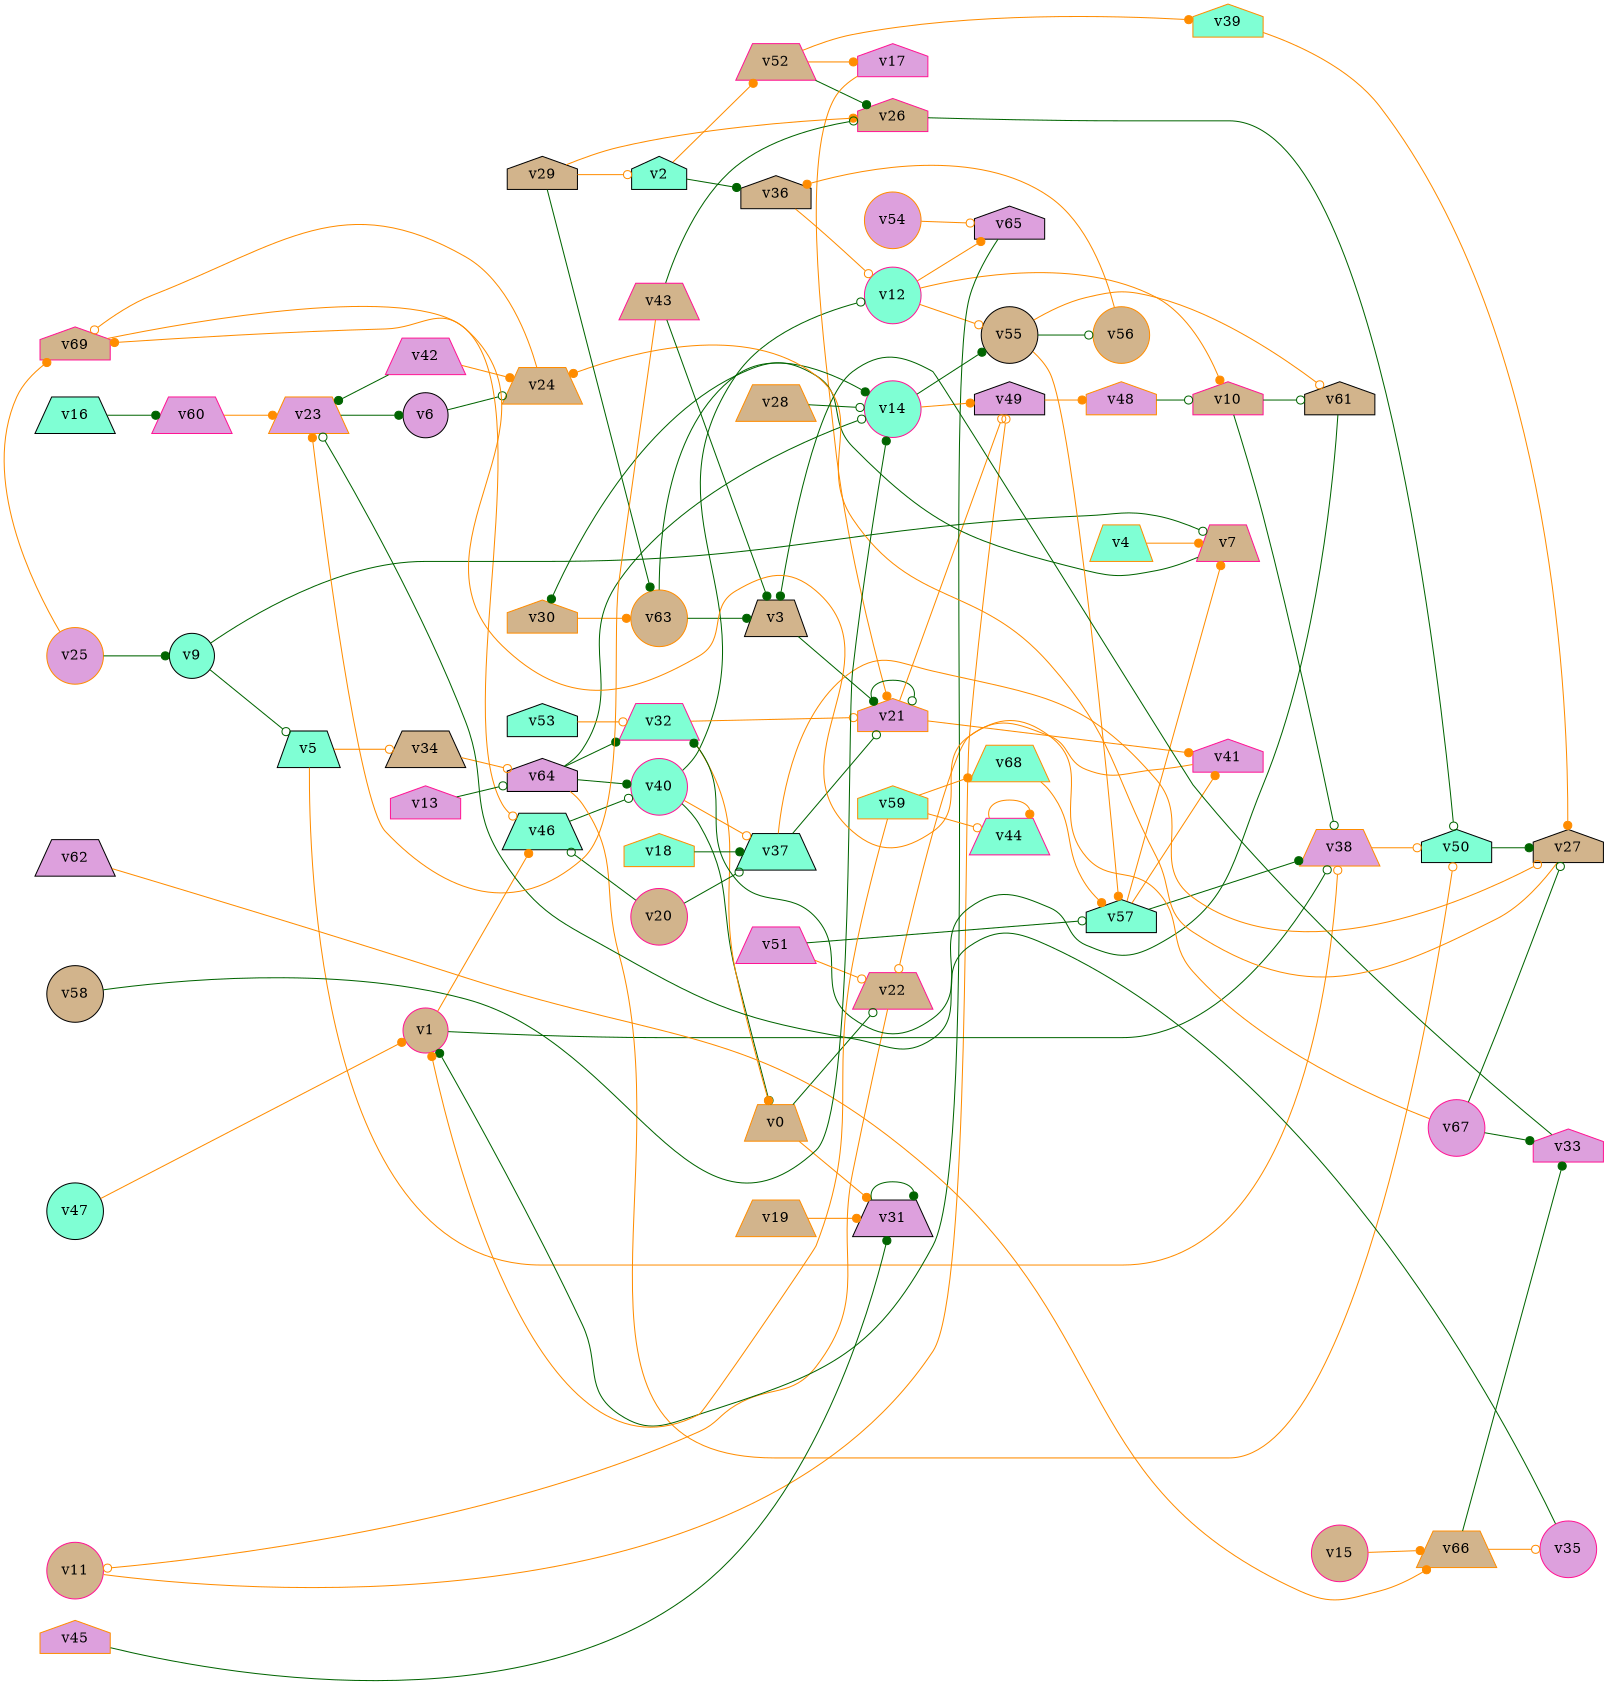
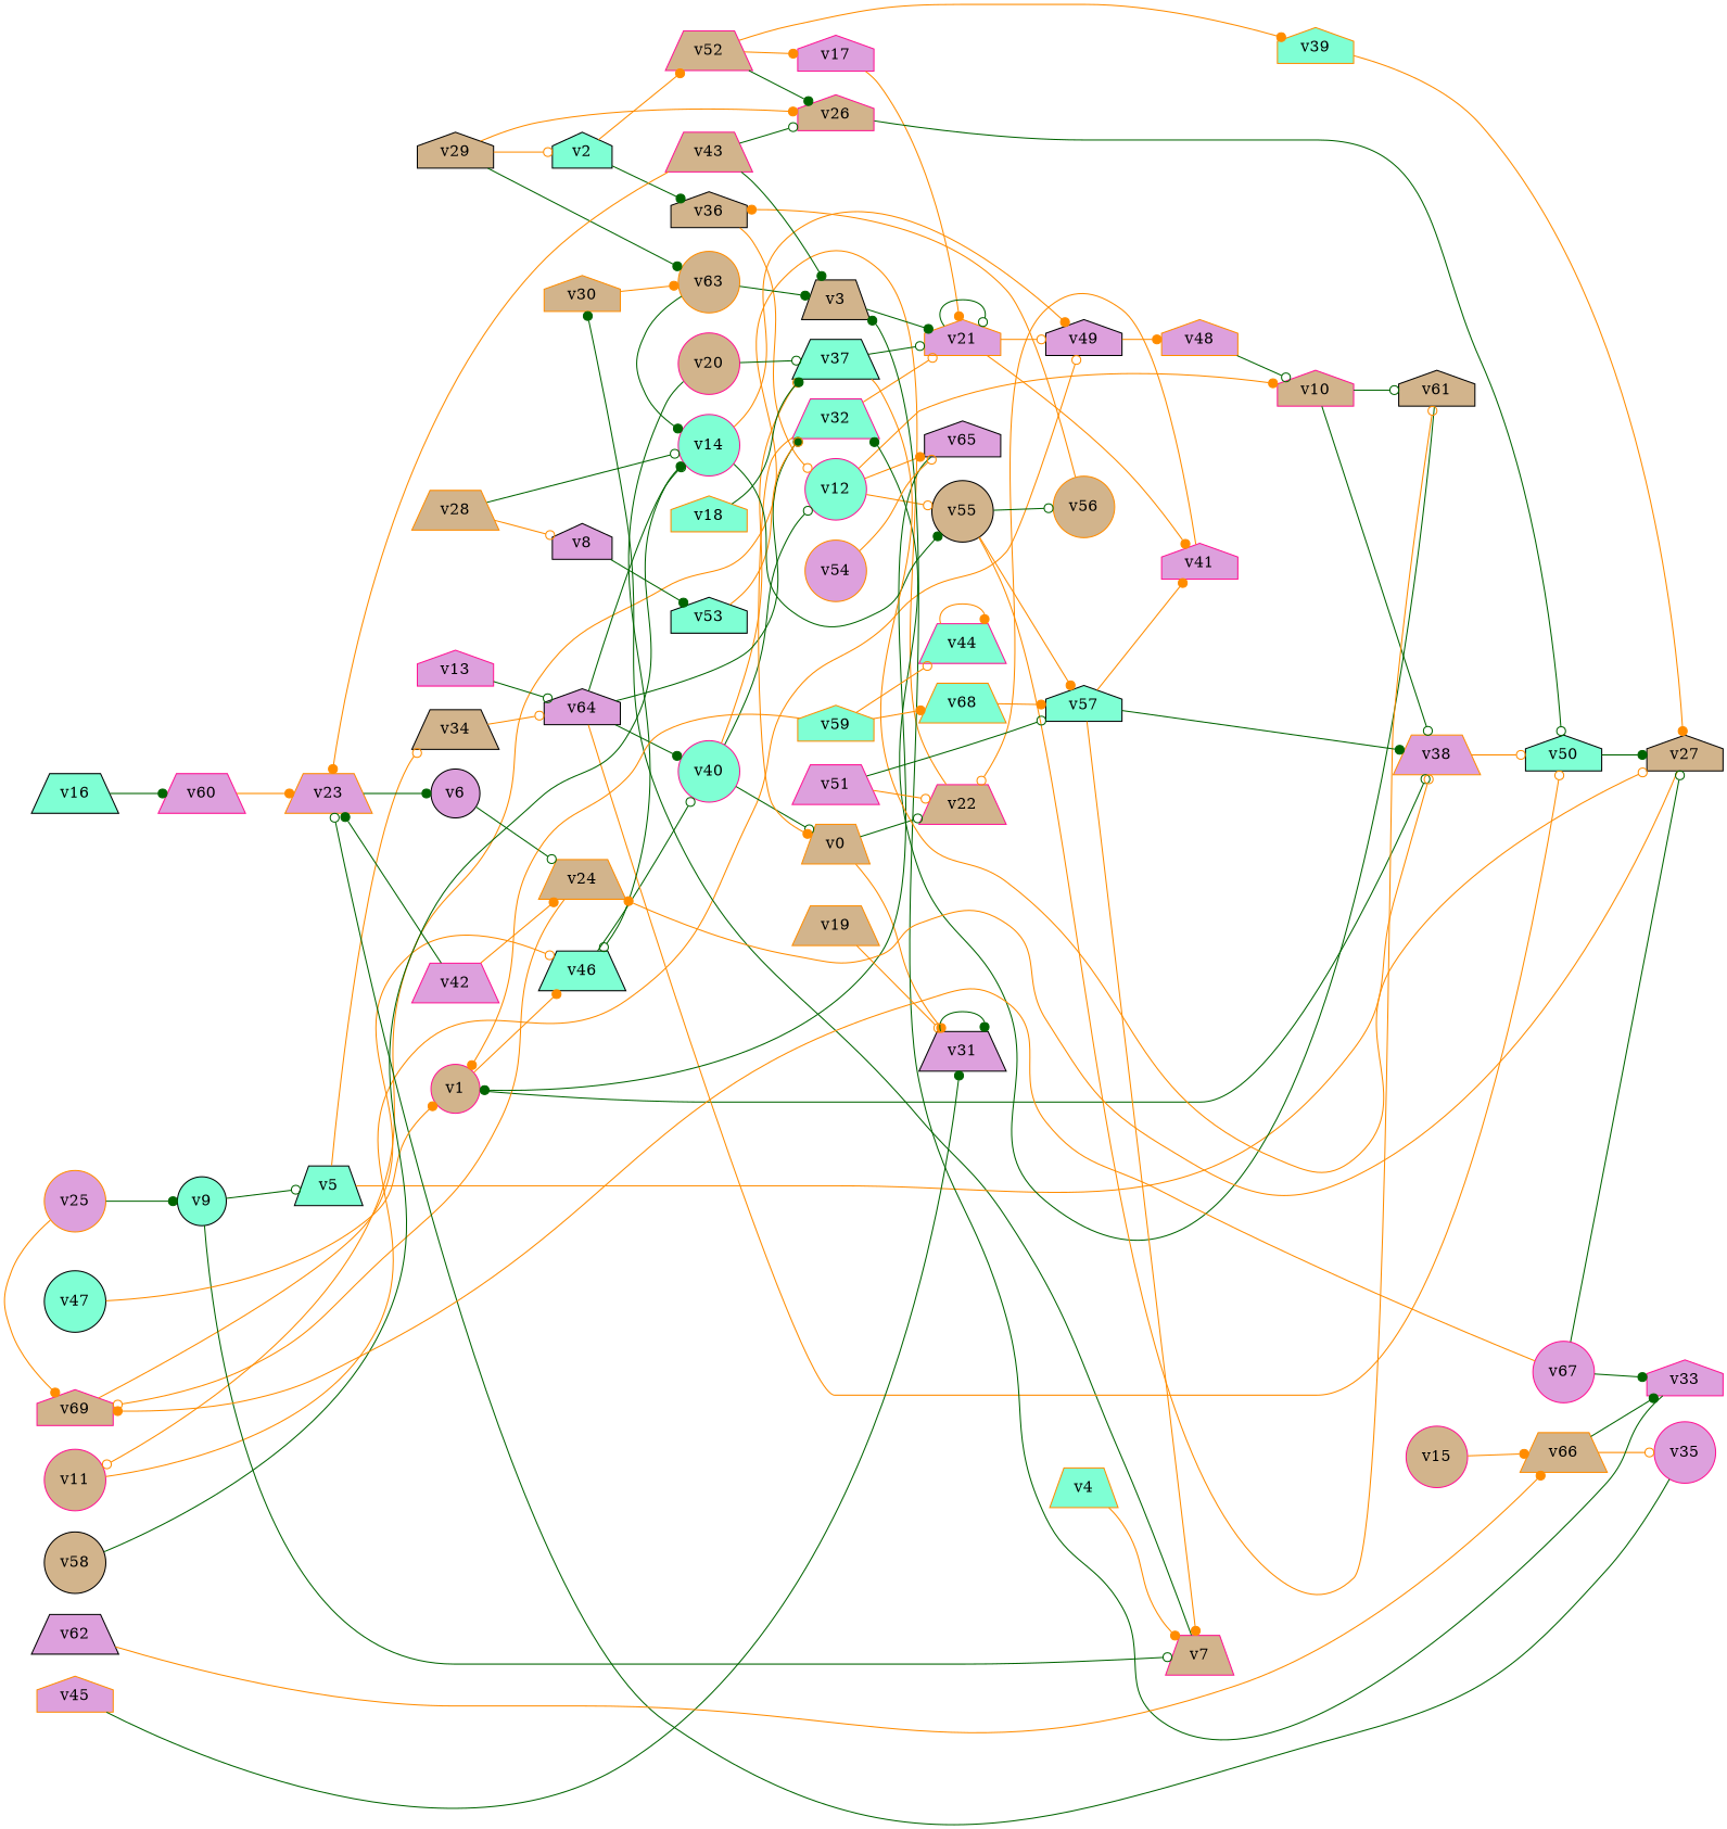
  digraph {
    rankdir=LR
    node [color=deeppink fillcolor=tan player=1 shape=trapezium style=filled]
    edge [arrowhead=dot color=darkorange]
    v0 [color=darkorange player=0]
    v22
    v31 [color=black fillcolor=plum]
    v11 [player=0 shape=circle]
    v1 [shape=circle]
    v38 [color=darkorange fillcolor=plum]
    v46 [color=black fillcolor=aquamarine player=0]
    v50 [color=black fillcolor=aquamarine player=0 shape=house]
    v40 [fillcolor=aquamarine shape=circle]
    v2 [color=black fillcolor=aquamarine player=0 shape=house]
    v36 [color=black player=0 shape=house]
    v52 [player=0]
    v12 [fillcolor=aquamarine player=0 shape=circle]
    v17 [fillcolor=plum shape=house]
    v26 [player=0 shape=house]
    v39 [color=darkorange fillcolor=aquamarine shape=house]
    v3 [color=black player=0]
    v21 [color=darkorange fillcolor=plum player=0 shape=house]
    v49 [color=black fillcolor=plum shape=house]
    v41 [fillcolor=plum shape=house]
    v4 [color=darkorange fillcolor=aquamarine player=0]
    v7 [player=0]
    v30 [color=darkorange shape=house]
    v5 [color=black fillcolor=aquamarine player=0]
    v34 [color=black player=0]
    v64 [color=black fillcolor=plum player=0 shape=house]
    v6 [color=black fillcolor=plum player=0 shape=circle]
    v24 [color=darkorange]
    v69 [shape=house]
    v63 [color=darkorange player=0 shape=circle]
+   v8 [color=black fillcolor=plum shape=house]
    v53 [color=black fillcolor=aquamarine shape=house]
    v32 [fillcolor=aquamarine]
    v9 [color=black fillcolor=aquamarine player=0 shape=circle]
    v10 [shape=house]
    v61 [color=black shape=house]
    v48 [color=darkorange fillcolor=plum player=0 shape=house]
    v55 [color=black player=0 shape=circle]
    v65 [color=black fillcolor=plum player=0 shape=house]
    v57 [color=black fillcolor=aquamarine shape=house]
    v56 [color=darkorange shape=circle]
    v13 [fillcolor=plum player=0 shape=house]
    v14 [fillcolor=aquamarine shape=circle]
    v15 [player=0 shape=circle]
    v66 [color=darkorange]
    v33 [fillcolor=plum player=0 shape=house]
    v35 [fillcolor=plum shape=circle]
    v16 [color=black fillcolor=aquamarine player=0]
    v60 [fillcolor=plum player=0]
    v23 [color=darkorange fillcolor=plum]
    v18 [color=darkorange fillcolor=aquamarine shape=house]
    v37 [color=black fillcolor=aquamarine]
    v19 [color=darkorange player=0]
    v20 [shape=circle]
    v27 [color=black shape=house]
    v25 [color=darkorange fillcolor=plum player=0 shape=circle]
    v28 [color=darkorange player=0]
    v29 [color=black shape=house]
    v42 [fillcolor=plum]
    v43
    v44 [fillcolor=aquamarine player=0]
    v45 [color=darkorange fillcolor=plum shape=house]
    v47 [color=black fillcolor=aquamarine shape=circle]
    v51 [fillcolor=plum]
    v62 [color=black fillcolor=plum]
    v54 [color=darkorange fillcolor=plum shape=circle]
    v58 [color=black player=0 shape=circle]
    v59 [color=darkorange fillcolor=aquamarine shape=house]
    v68 [color=darkorange fillcolor=aquamarine player=0]
    v67 [fillcolor=plum shape=circle]
    v0 -> v22 [arrowhead=odot color=darkgreen]
    v0 -> v31
    v22 -> v11 [arrowhead=odot constraint="t < 9"]
    v31 -> v31 [color=darkgreen]
    v11 -> v49 [arrowhead=odot constraint="t >= 4"]
    v1 -> v38 [arrowhead=odot color=darkgreen]
    v1 -> v46
    v38 -> v50 [arrowhead=odot]
    v46 -> v40 [arrowhead=odot color=darkgreen]
    v50 -> v27 [color=darkgreen]
    v40 -> v0 [arrowhead=odot color=darkgreen]
    v40 -> v12 [arrowhead=odot color=darkgreen]
    v40 -> v37 [arrowhead=odot]
    v2 -> v36 [color=darkgreen]
    v2 -> v52
    v36 -> v12 [arrowhead=odot]
    v52 -> v17
    v52 -> v26 [color=darkgreen]
    v52 -> v39
    v12 -> v10
    v12 -> v55 [arrowhead=odot]
    v12 -> v65
    v17 -> v21 [constraint="t < 14"]
    v26 -> v50 [arrowhead=odot color=darkgreen]
    v39 -> v27
    v3 -> v21 [color=darkgreen]
    v21 -> v21 [arrowhead=odot color=darkgreen]
    v21 -> v49 [arrowhead=odot]
    v21 -> v41
    v49 -> v48
    v41 -> v22 [arrowhead=odot constraint="t < 5"]
    v4 -> v7
    v7 -> v30 [color=darkgreen constraint="t < 11"]
    v30 -> v63
    v5 -> v38 [arrowhead=odot]
    v5 -> v34 [arrowhead=odot]
    v34 -> v64 [arrowhead=odot]
    v64 -> v50 [arrowhead=odot]
    v64 -> v40 [color=darkgreen]
    v64 -> v32 [color=darkgreen]
    v64 -> v14 [arrowhead=odot color=darkgreen]
    v6 -> v24 [arrowhead=odot color=darkgreen]
    v24 -> v69 [arrowhead=odot constraint="t mod 3 == 0"]
    v69 -> v46 [arrowhead=odot constraint="t >= 2"]
    v63 -> v3 [color=darkgreen]
    v63 -> v14 [color=darkgreen constraint="t >= 2"]
+   v8 -> v53 [color=darkgreen]
    v53 -> v32 [arrowhead=odot]
    v32 -> v0 [constraint="t mod 3 == 0"]
    v32 -> v21 [arrowhead=odot]
    v9 -> v7 [arrowhead=odot color=darkgreen]
    v9 -> v5 [arrowhead=odot color=darkgreen]
    v10 -> v38 [arrowhead=odot color=darkgreen]
    v10 -> v61 [arrowhead=odot color=darkgreen]
    v61 -> v32 [color=darkgreen constraint="t mod 3 == 2"]
    v48 -> v10 [arrowhead=odot color=darkgreen]
    v55 -> v61 [arrowhead=odot constraint="t >= 3"]
    v55 -> v57
    v55 -> v56 [arrowhead=odot color=darkgreen]
    v65 -> v1 [color=darkgreen constraint="t mod 3 == 0"]
    v57 -> v38 [color=darkgreen]
    v57 -> v41
    v57 -> v7
    v56 -> v36
    v13 -> v64 [arrowhead=odot color=darkgreen]
    v14 -> v49
    v14 -> v55 [color=darkgreen]
    v15 -> v66
    v66 -> v33 [color=darkgreen]
    v66 -> v35 [arrowhead=odot]
    v33 -> v3 [color=darkgreen constraint="t >= 1"]
    v35 -> v23 [arrowhead=odot color=darkgreen constraint="t mod 3 == 0"]
    v16 -> v60 [color=darkgreen]
    v60 -> v23
    v23 -> v6 [color=darkgreen]
    v18 -> v37 [color=darkgreen]
    v37 -> v21 [arrowhead=odot color=darkgreen]
    v37 -> v27 [arrowhead=odot constraint="t >= 2"]
-   v19 -> v31
+   v19 -> v31 [arrowhead=odot]
    v20 -> v46 [arrowhead=odot color=darkgreen constraint="t < 14"]
    v20 -> v37 [arrowhead=odot color=darkgreen]
    v27 -> v24 [constraint="t < 14"]
    v25 -> v69 [constraint="t >= 1"]
    v25 -> v9 [color=darkgreen]
+   v28 -> v8 [arrowhead=odot]
    v28 -> v14 [arrowhead=odot color=darkgreen]
    v29 -> v2 [arrowhead=odot]
    v29 -> v26
    v29 -> v63 [color=darkgreen]
    v42 -> v24
    v42 -> v23 [color=darkgreen constraint="t mod 5 == 3"]
    v43 -> v26 [arrowhead=odot color=darkgreen]
    v43 -> v3 [color=darkgreen]
    v43 -> v23 [constraint="t >= 2"]
    v44 -> v44
    v45 -> v31 [color=darkgreen constraint="t < 12"]
    v47 -> v1 [constraint="t >= 1"]
    v51 -> v22 [arrowhead=odot]
    v51 -> v57 [arrowhead=odot color=darkgreen]
    v62 -> v66 [constraint="t mod 3 == 1"]
    v54 -> v65 [arrowhead=odot]
    v58 -> v14 [color=darkgreen constraint="t mod 2 == 1"]
    v59 -> v1 [constraint="t >= 5"]
    v59 -> v44 [arrowhead=odot]
    v59 -> v68
    v68 -> v57
    v67 -> v69 [constraint="t mod 4 == 1"]
    v67 -> v33 [color=darkgreen]
    v67 -> v27 [arrowhead=odot color=darkgreen]
  }
